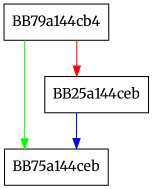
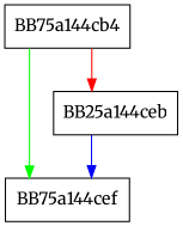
  digraph {
    fontname=Merriweather
    splines=ortho
    node [fontname=Merriweather shape=box]
    edge [fontname=Merriweather]
-   BB75a144cb4 [label=BB79a144cb4]
-   BB75a144cef [label=BB75a144ceb]
+   BB75a144cb4
+   BB75a144cef
    n3 [label=BB25a144ceb]
    BB75a144cb4 -> BB75a144cef [color=green]
    BB75a144cb4 -> n3 [color=red]
    n3 -> BB75a144cef [color=blue]
  }
